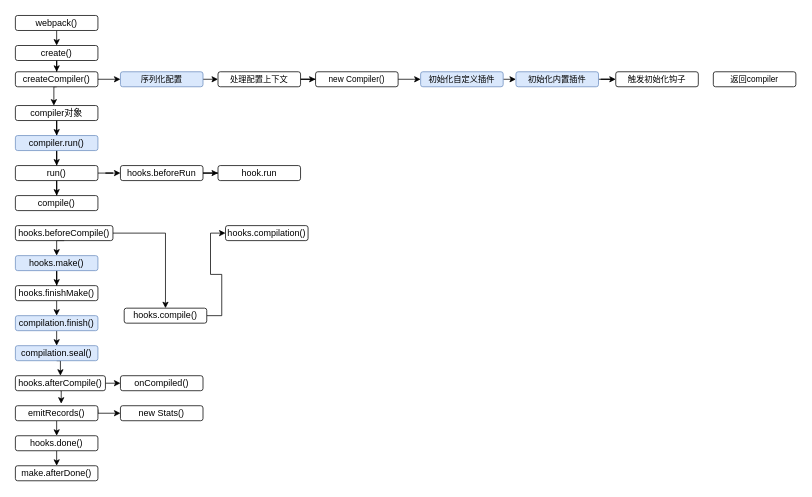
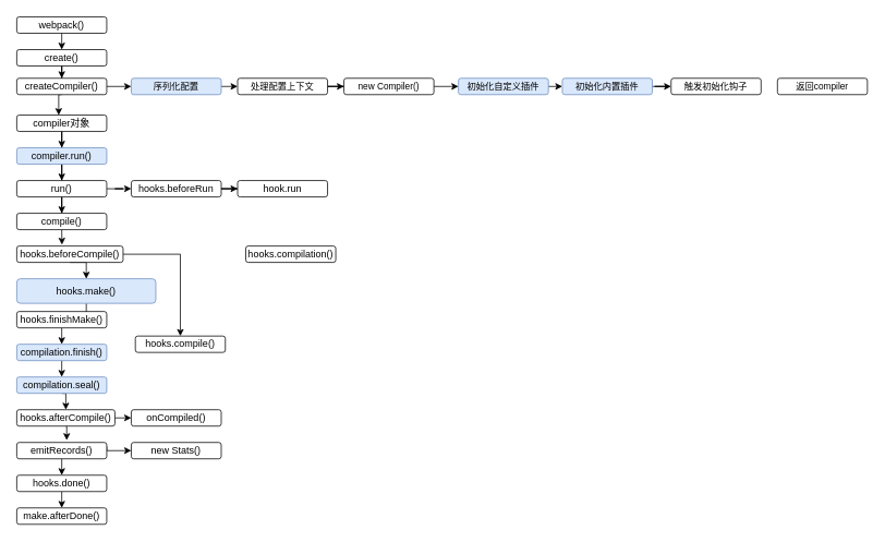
  <mxCell id="0" />
  <mxCell id="1" parent="0" />
  <mxCell id="2" style="edgeStyle=orthogonalEdgeStyle;rounded=0;orthogonalLoop=1;jettySize=auto;html=1;exitX=0.5;exitY=1;exitDx=0;exitDy=0;entryX=0.5;entryY=0;entryDx=0;entryDy=0;" parent="1" source="3" target="5" edge="1"><mxGeometry relative="1" as="geometry" /></mxCell>
  <mxCell id="3" value="webpack()&lt;br&gt;" style="rounded=1;whiteSpace=wrap;html=1;" parent="1" vertex="1"><mxGeometry x="20" y="20" width="110" height="20" as="geometry" /></mxCell>
  <mxCell id="4" value="" style="edgeStyle=orthogonalEdgeStyle;rounded=0;orthogonalLoop=1;jettySize=auto;html=1;entryX=0.5;entryY=0;entryDx=0;entryDy=0;" parent="1" source="5" target="8" edge="1"><mxGeometry relative="1" as="geometry"><mxPoint x="75" y="150" as="targetPoint" /></mxGeometry></mxCell>
  <mxCell id="5" value="create()" style="rounded=1;whiteSpace=wrap;html=1;" parent="1" vertex="1"><mxGeometry x="20" y="60" width="110" height="20" as="geometry" /></mxCell>
  <mxCell id="6" style="edgeStyle=orthogonalEdgeStyle;rounded=0;orthogonalLoop=1;jettySize=auto;html=1;exitX=0.5;exitY=1;exitDx=0;exitDy=0;entryX=0.466;entryY=0.005;entryDx=0;entryDy=0;entryPerimeter=0;" parent="1" source="8" target="10" edge="1"><mxGeometry relative="1" as="geometry" /></mxCell>
  <mxCell id="7" style="edgeStyle=orthogonalEdgeStyle;rounded=0;orthogonalLoop=1;jettySize=auto;html=1;exitX=1;exitY=0.5;exitDx=0;exitDy=0;entryX=0;entryY=0.5;entryDx=0;entryDy=0;fontSize=11;" parent="1" source="8" target="12" edge="1"><mxGeometry relative="1" as="geometry" /></mxCell>
  <mxCell id="8" value="createCompiler()" style="rounded=1;whiteSpace=wrap;html=1;" parent="1" vertex="1"><mxGeometry x="20" y="95" width="110" height="20" as="geometry" /></mxCell>
  <mxCell id="9" style="edgeStyle=orthogonalEdgeStyle;rounded=0;orthogonalLoop=1;jettySize=auto;html=1;fontSize=11;" parent="1" source="10" target="24" edge="1"><mxGeometry relative="1" as="geometry" /></mxCell>
  <mxCell id="10" value="compiler对象" style="rounded=1;whiteSpace=wrap;html=1;" parent="1" vertex="1"><mxGeometry x="20" y="140" width="110" height="20" as="geometry" /></mxCell>
  <mxCell id="11" style="edgeStyle=orthogonalEdgeStyle;rounded=0;orthogonalLoop=1;jettySize=auto;html=1;exitX=1;exitY=0.5;exitDx=0;exitDy=0;entryX=0;entryY=0.5;entryDx=0;entryDy=0;fontSize=11;" parent="1" source="12" target="14" edge="1"><mxGeometry relative="1" as="geometry" /></mxCell>
  <mxCell id="12" value="&lt;font style=&quot;font-size: 11px;&quot;&gt;序列化配置&lt;/font&gt;" style="rounded=1;whiteSpace=wrap;html=1;fontSize=10;fillColor=#dae8fc;strokeColor=#6c8ebf;" parent="1" vertex="1"><mxGeometry x="160" y="95" width="110" height="20" as="geometry" /></mxCell>
  <mxCell id="13" style="edgeStyle=orthogonalEdgeStyle;rounded=0;orthogonalLoop=1;jettySize=auto;html=1;fontSize=11;" parent="1" source="14" target="16" edge="1"><mxGeometry relative="1" as="geometry" /></mxCell>
  <mxCell id="14" value="&lt;span style=&quot;font-size: 11px;&quot;&gt;处理配置上下文&lt;/span&gt;" style="rounded=1;whiteSpace=wrap;html=1;fontSize=10;" parent="1" vertex="1"><mxGeometry x="290" y="95" width="110" height="20" as="geometry" /></mxCell>
  <mxCell id="15" style="edgeStyle=orthogonalEdgeStyle;rounded=0;orthogonalLoop=1;jettySize=auto;html=1;entryX=0;entryY=0.5;entryDx=0;entryDy=0;fontSize=11;" parent="1" source="16" edge="1"><mxGeometry relative="1" as="geometry"><mxPoint x="560" y="105" as="targetPoint" /></mxGeometry></mxCell>
  <mxCell id="16" value="&lt;span style=&quot;font-size: 11px;&quot;&gt;new Compiler()&lt;/span&gt;" style="rounded=1;whiteSpace=wrap;html=1;fontSize=10;" parent="1" vertex="1"><mxGeometry x="420" y="95" width="110" height="20" as="geometry" /></mxCell>
  <mxCell id="17" style="edgeStyle=orthogonalEdgeStyle;rounded=0;orthogonalLoop=1;jettySize=auto;html=1;exitX=1;exitY=0.5;exitDx=0;exitDy=0;entryX=0;entryY=0.5;entryDx=0;entryDy=0;fontSize=11;" parent="1" source="18" target="20" edge="1"><mxGeometry relative="1" as="geometry" /></mxCell>
  <mxCell id="18" value="&lt;span style=&quot;font-size: 11px;&quot;&gt;初始化自定义插件&lt;/span&gt;" style="rounded=1;whiteSpace=wrap;html=1;fontSize=10;fillColor=#dae8fc;strokeColor=#6c8ebf;" parent="1" vertex="1"><mxGeometry x="560" y="95" width="110" height="20" as="geometry" /></mxCell>
  <mxCell id="19" style="edgeStyle=orthogonalEdgeStyle;rounded=0;orthogonalLoop=1;jettySize=auto;html=1;exitX=1;exitY=0.5;exitDx=0;exitDy=0;fontSize=11;" parent="1" source="20" target="21" edge="1"><mxGeometry relative="1" as="geometry" /></mxCell>
  <mxCell id="20" value="&lt;span style=&quot;font-size: 11px;&quot;&gt;初始化内置插件&lt;/span&gt;" style="rounded=1;whiteSpace=wrap;html=1;fontSize=10;fillColor=#dae8fc;strokeColor=#6c8ebf;" parent="1" vertex="1"><mxGeometry x="687" y="95" width="110" height="20" as="geometry" /></mxCell>
  <mxCell id="21" value="&lt;span style=&quot;font-size: 11px;&quot;&gt;触发初始化钩子&lt;/span&gt;" style="rounded=1;whiteSpace=wrap;html=1;fontSize=10;" parent="1" vertex="1"><mxGeometry x="820" y="95" width="110" height="20" as="geometry" /></mxCell>
  <mxCell id="22" value="&lt;span style=&quot;font-size: 11px;&quot;&gt;返回compiler&lt;/span&gt;" style="rounded=1;whiteSpace=wrap;html=1;fontSize=10;" parent="1" vertex="1"><mxGeometry x="950" y="95" width="110" height="20" as="geometry" /></mxCell>
  <mxCell id="23" style="edgeStyle=orthogonalEdgeStyle;rounded=0;orthogonalLoop=1;jettySize=auto;html=1;entryX=0.5;entryY=0;entryDx=0;entryDy=0;fontSize=11;" parent="1" source="24" target="27" edge="1"><mxGeometry relative="1" as="geometry" /></mxCell>
  <mxCell id="24" value="compiler.run()" style="rounded=1;whiteSpace=wrap;html=1;fillColor=#dae8fc;strokeColor=#6c8ebf;" parent="1" vertex="1"><mxGeometry x="20" y="180" width="110" height="20" as="geometry" /></mxCell>
  <mxCell id="25" style="edgeStyle=orthogonalEdgeStyle;rounded=0;orthogonalLoop=1;jettySize=auto;html=1;entryX=0;entryY=0.5;entryDx=0;entryDy=0;fontSize=11;" parent="1" source="27" target="31" edge="1"><mxGeometry relative="1" as="geometry" /></mxCell>
  <mxCell id="26" style="edgeStyle=orthogonalEdgeStyle;rounded=0;orthogonalLoop=1;jettySize=auto;html=1;entryX=0.5;entryY=0;entryDx=0;entryDy=0;fontSize=11;" parent="1" source="27" target="29" edge="1"><mxGeometry relative="1" as="geometry" /></mxCell>
  <mxCell id="27" value="run()" style="rounded=1;whiteSpace=wrap;html=1;" parent="1" vertex="1"><mxGeometry x="20" y="220" width="110" height="20" as="geometry" /></mxCell>
+ <mxCell id="28" style="edgeStyle=orthogonalEdgeStyle;rounded=0;orthogonalLoop=1;jettySize=auto;html=1;exitX=0.5;exitY=1;exitDx=0;exitDy=0;entryX=0.425;entryY=-0.079;entryDx=0;entryDy=0;entryPerimeter=0;fontSize=11;" parent="1" source="29" target="35" edge="1"><mxGeometry relative="1" as="geometry" /></mxCell>
  <mxCell id="29" value="compile()" style="rounded=1;whiteSpace=wrap;html=1;" parent="1" vertex="1"><mxGeometry x="20" y="260" width="110" height="20" as="geometry" /></mxCell>
  <mxCell id="30" style="edgeStyle=orthogonalEdgeStyle;rounded=0;orthogonalLoop=1;jettySize=auto;html=1;entryX=0;entryY=0.5;entryDx=0;entryDy=0;fontSize=11;" parent="1" source="31" target="32" edge="1"><mxGeometry relative="1" as="geometry" /></mxCell>
  <mxCell id="31" value="hooks.beforeRun" style="rounded=1;whiteSpace=wrap;html=1;" parent="1" vertex="1"><mxGeometry x="160" y="220" width="110" height="20" as="geometry" /></mxCell>
  <mxCell id="32" value="hook.run" style="rounded=1;whiteSpace=wrap;html=1;" parent="1" vertex="1"><mxGeometry x="290" y="220" width="110" height="20" as="geometry" /></mxCell>
  <mxCell id="33" style="edgeStyle=orthogonalEdgeStyle;rounded=0;orthogonalLoop=1;jettySize=auto;html=1;exitX=1;exitY=0.5;exitDx=0;exitDy=0;fontSize=11;" parent="1" source="35" target="37" edge="1"><mxGeometry relative="1" as="geometry" /></mxCell>
  <mxCell id="34" style="edgeStyle=orthogonalEdgeStyle;rounded=0;orthogonalLoop=1;jettySize=auto;html=1;exitX=0.5;exitY=1;exitDx=0;exitDy=0;entryX=0.5;entryY=0;entryDx=0;entryDy=0;fontSize=11;" parent="1" source="35" target="39" edge="1"><mxGeometry relative="1" as="geometry" /></mxCell>
  <mxCell id="35" value="hooks.beforeCompile()" style="rounded=1;verticalAlign=middle;whiteSpace=wrap;html=1;" parent="1" vertex="1"><mxGeometry x="20" y="300" width="130" height="20" as="geometry" /></mxCell>
- <mxCell id="36" style="edgeStyle=orthogonalEdgeStyle;rounded=0;orthogonalLoop=1;jettySize=auto;html=1;exitX=1;exitY=0.5;exitDx=0;exitDy=0;entryX=0;entryY=0.5;entryDx=0;entryDy=0;fontSize=11;" parent="1" source="37" target="57" edge="1"><mxGeometry relative="1" as="geometry" /></mxCell>
  <mxCell id="37" value="hooks.compile()" style="rounded=1;verticalAlign=middle;whiteSpace=wrap;html=1;" parent="1" vertex="1"><mxGeometry x="165" y="410" width="110" height="20" as="geometry" /></mxCell>
  <mxCell id="38" style="edgeStyle=orthogonalEdgeStyle;rounded=0;orthogonalLoop=1;jettySize=auto;html=1;exitX=0.5;exitY=1;exitDx=0;exitDy=0;fontSize=11;" parent="1" source="39" target="41" edge="1"><mxGeometry relative="1" as="geometry" /></mxCell>
- <mxCell id="39" value="hooks.make()" style="rounded=1;verticalAlign=middle;whiteSpace=wrap;html=1;fillColor=#dae8fc;strokeColor=#6c8ebf;" parent="1" vertex="1"><mxGeometry x="20" y="340" width="110" height="20" as="geometry" /></mxCell>
+ <mxCell id="39" value="hooks.make()" style="rounded=1;verticalAlign=middle;whiteSpace=wrap;html=1;fillColor=#dae8fc;strokeColor=#6c8ebf;" parent="1" vertex="1"><mxGeometry x="20" y="340" width="170" height="30" as="geometry" /></mxCell>
  <mxCell id="40" style="edgeStyle=orthogonalEdgeStyle;rounded=0;orthogonalLoop=1;jettySize=auto;html=1;exitX=0.5;exitY=1;exitDx=0;exitDy=0;entryX=0.5;entryY=0;entryDx=0;entryDy=0;fontSize=11;" parent="1" source="41" target="43" edge="1"><mxGeometry relative="1" as="geometry" /></mxCell>
  <mxCell id="41" value="hooks.finishMake()" style="rounded=1;verticalAlign=middle;whiteSpace=wrap;html=1;" parent="1" vertex="1"><mxGeometry x="20" y="380" width="110" height="20" as="geometry" /></mxCell>
  <mxCell id="42" style="edgeStyle=orthogonalEdgeStyle;rounded=0;orthogonalLoop=1;jettySize=auto;html=1;exitX=0.5;exitY=1;exitDx=0;exitDy=0;entryX=0.5;entryY=0;entryDx=0;entryDy=0;fontSize=11;" parent="1" source="43" target="45" edge="1"><mxGeometry relative="1" as="geometry" /></mxCell>
  <mxCell id="43" value="compilation.finish()" style="rounded=1;verticalAlign=middle;whiteSpace=wrap;html=1;fillColor=#dae8fc;strokeColor=#6c8ebf;" parent="1" vertex="1"><mxGeometry x="20" y="420" width="110" height="20" as="geometry" /></mxCell>
  <mxCell id="44" style="edgeStyle=orthogonalEdgeStyle;rounded=0;orthogonalLoop=1;jettySize=auto;html=1;exitX=0.5;exitY=1;exitDx=0;exitDy=0;entryX=0.5;entryY=0;entryDx=0;entryDy=0;fontSize=11;" parent="1" source="45" target="48" edge="1"><mxGeometry relative="1" as="geometry" /></mxCell>
  <mxCell id="45" value="compilation.seal()" style="rounded=1;verticalAlign=middle;whiteSpace=wrap;html=1;fillColor=#dae8fc;strokeColor=#6c8ebf;" parent="1" vertex="1"><mxGeometry x="20" y="460" width="110" height="20" as="geometry" /></mxCell>
  <mxCell id="46" style="edgeStyle=orthogonalEdgeStyle;rounded=0;orthogonalLoop=1;jettySize=auto;html=1;exitX=1;exitY=0.5;exitDx=0;exitDy=0;entryX=0;entryY=0.5;entryDx=0;entryDy=0;fontSize=11;" parent="1" source="48" target="49" edge="1"><mxGeometry relative="1" as="geometry" /></mxCell>
  <mxCell id="47" style="edgeStyle=orthogonalEdgeStyle;rounded=0;orthogonalLoop=1;jettySize=auto;html=1;exitX=0.5;exitY=1;exitDx=0;exitDy=0;entryX=0.555;entryY=-0.136;entryDx=0;entryDy=0;entryPerimeter=0;fontSize=11;" parent="1" source="48" target="52" edge="1"><mxGeometry relative="1" as="geometry" /></mxCell>
  <mxCell id="48" value="hooks.afterCompile()" style="rounded=1;verticalAlign=middle;whiteSpace=wrap;html=1;" parent="1" vertex="1"><mxGeometry x="20" y="500" width="120" height="20" as="geometry" /></mxCell>
  <mxCell id="49" value="onCompiled()" style="rounded=1;verticalAlign=middle;whiteSpace=wrap;html=1;" parent="1" vertex="1"><mxGeometry x="160" y="500" width="110" height="20" as="geometry" /></mxCell>
  <mxCell id="50" style="edgeStyle=orthogonalEdgeStyle;rounded=0;orthogonalLoop=1;jettySize=auto;html=1;exitX=1;exitY=0.25;exitDx=0;exitDy=0;entryX=0;entryY=0.5;entryDx=0;entryDy=0;fontSize=11;" parent="1" source="52" target="53" edge="1"><mxGeometry relative="1" as="geometry"><Array as="points"><mxPoint x="130" y="550" /></Array></mxGeometry></mxCell>
  <mxCell id="51" style="edgeStyle=orthogonalEdgeStyle;rounded=0;orthogonalLoop=1;jettySize=auto;html=1;exitX=0.5;exitY=1;exitDx=0;exitDy=0;entryX=0.5;entryY=0;entryDx=0;entryDy=0;fontSize=11;" parent="1" source="52" target="55" edge="1"><mxGeometry relative="1" as="geometry" /></mxCell>
  <mxCell id="52" value="emitRecords()" style="rounded=1;verticalAlign=middle;whiteSpace=wrap;html=1;" parent="1" vertex="1"><mxGeometry x="20" y="540" width="110" height="20" as="geometry" /></mxCell>
  <mxCell id="53" value="new Stats()" style="rounded=1;verticalAlign=middle;whiteSpace=wrap;html=1;" parent="1" vertex="1"><mxGeometry x="160" y="540" width="110" height="20" as="geometry" /></mxCell>
  <mxCell id="54" style="edgeStyle=orthogonalEdgeStyle;rounded=0;orthogonalLoop=1;jettySize=auto;html=1;exitX=0.5;exitY=1;exitDx=0;exitDy=0;entryX=0.5;entryY=0;entryDx=0;entryDy=0;fontSize=11;" parent="1" source="55" target="56" edge="1"><mxGeometry relative="1" as="geometry" /></mxCell>
  <mxCell id="55" value="hooks.done()" style="rounded=1;verticalAlign=middle;whiteSpace=wrap;html=1;" parent="1" vertex="1"><mxGeometry x="20" y="580" width="110" height="20" as="geometry" /></mxCell>
  <mxCell id="56" value="make.afterDone()" style="rounded=1;verticalAlign=middle;whiteSpace=wrap;html=1;" parent="1" vertex="1"><mxGeometry x="20" y="620" width="110" height="20" as="geometry" /></mxCell>
  <mxCell id="57" value="hooks.compilation()" style="rounded=1;verticalAlign=middle;whiteSpace=wrap;html=1;" parent="1" vertex="1"><mxGeometry x="300" y="300" width="110" height="20" as="geometry" /></mxCell>
